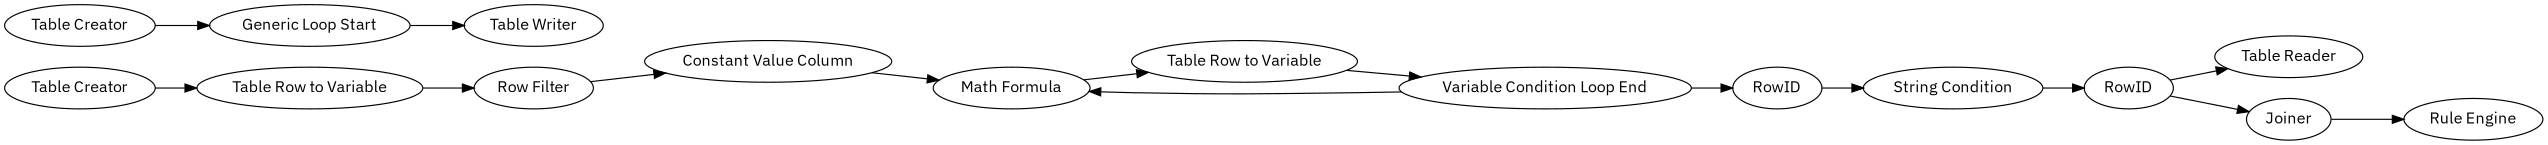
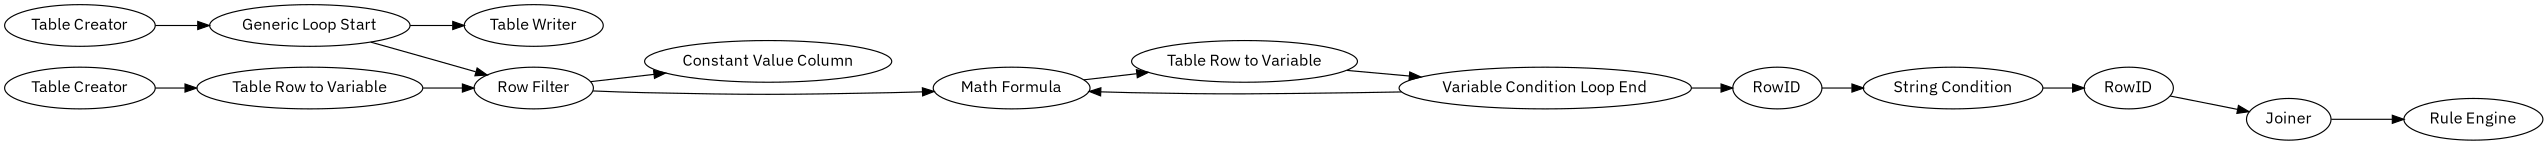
  digraph {
    fontname="IBM Plex Sans"
    rankdir=LR
    node [fontname="IBM Plex Sans"]
    edge [fontname="IBM Plex Sans"]
    n1 [label="Table Row to Variable"]
    n2 [label="Row Filter"]
    n3 [label="Constant Value Column"]
    n4 [label="Math Formula"]
    n5 [label=RowID]
-   n6 [label="Table Reader"]
    n7 [label=Joiner]
    n8 [label="Rule Engine"]
    n9 [label="Table Row to Variable"]
    n10 [label="Variable Condition Loop End"]
    n11 [label=RowID]
    n12 [label="String Condition"]
    n13 [label="Generic Loop Start"]
    n14 [label="Table Writer"]
    n15 [label="Table Creator"]
    n16 [label="Table Creator"]
    n1 -> n2
    n2 -> n3
-   n3 -> n4
+   n2 -> n4
    n4 -> n9
-   n5 -> n6
    n5 -> n7
    n7 -> n8
    n9 -> n10
    n10 -> n4
    n10 -> n11
    n11 -> n12
    n12 -> n5
+   n13 -> n2
    n13 -> n14
    n15 -> n1
    n16 -> n13
  }
